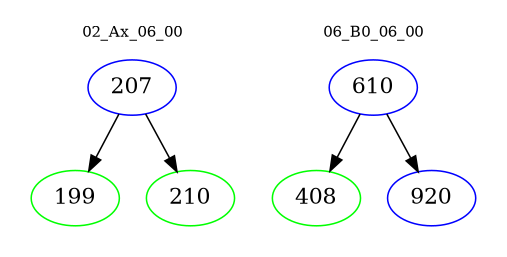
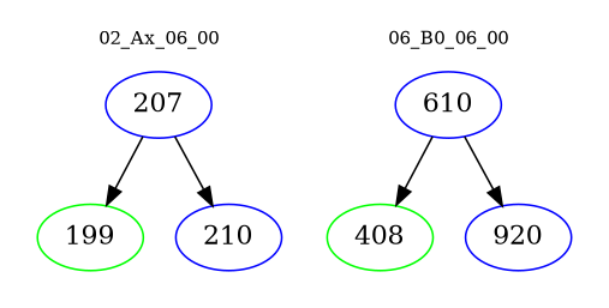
  digraph {
    node [color=blue]
    edge [color=black]
    n1 [label=207]
    n2 [color=green label=199]
-   n3 [color=green label=210]
+   n3 [label=210]
    n4 [label=610]
    n5 [color=green label=408]
    n6 [label=920]
    subgraph cluster_1 {
      color=white
      fontsize=10
      label="02_Ax_06_00"
      n1
      n2
      n3
    }
    subgraph cluster_2 {
      color=white
      fontsize=10
      label="06_B0_06_00"
      n4
      n5
      n6
    }
    n1 -> n2
    n1 -> n3
    n4 -> n5
    n4 -> n6
  }
